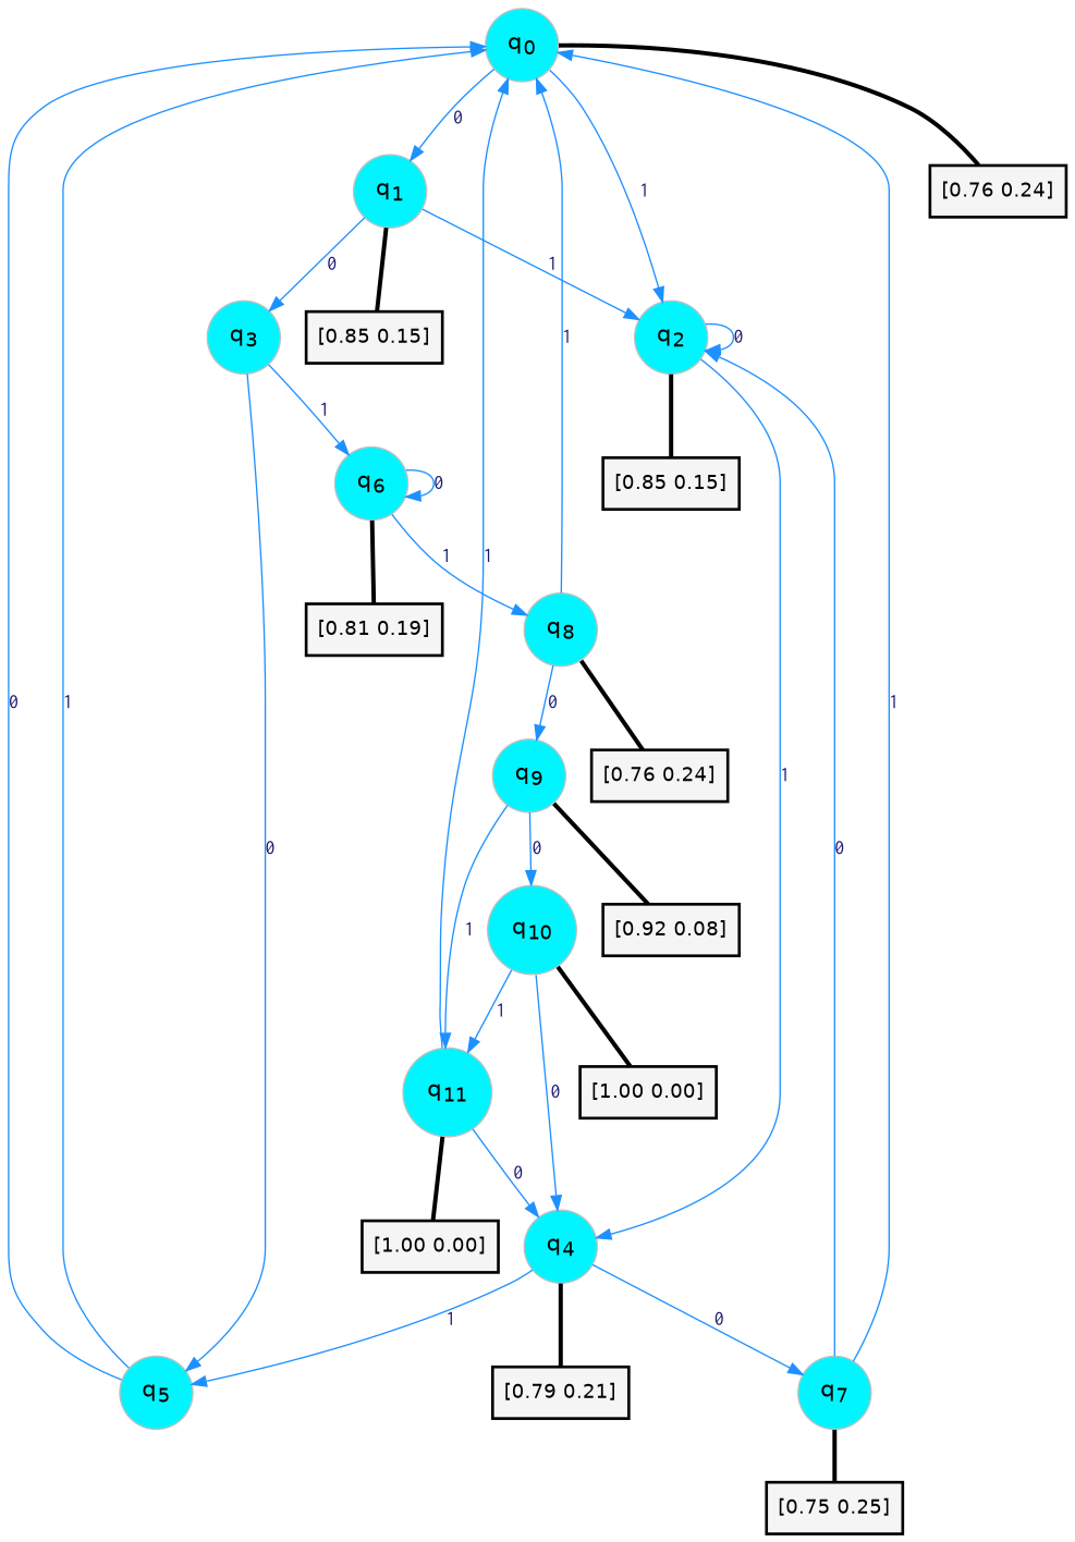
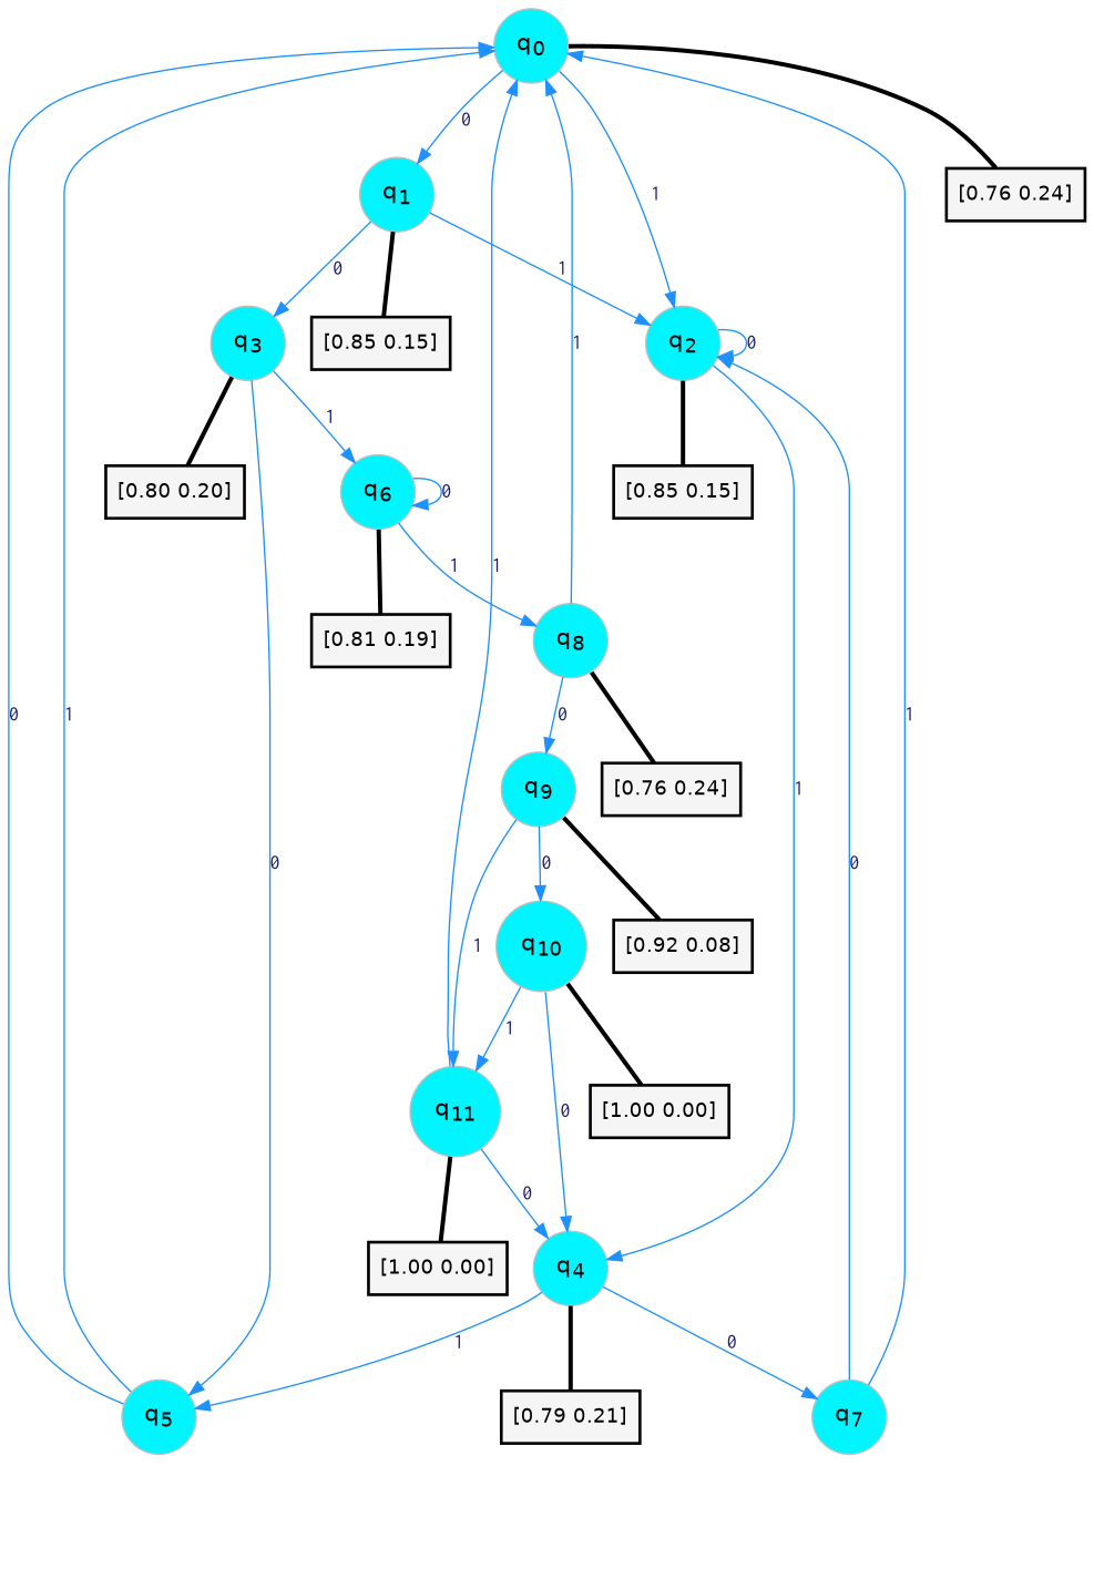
  digraph {
    rankdir=TD
    node [color=gray fillcolor=turquoise1 fontcolor=black fontname=Helvetica fontsize=16 fontweight=bold shape=circle style=filled]
    edge [arrowsize=1 color=dodgerblue1 fontcolor=midnightblue fontname=courier fontweight=bold penwidth=1 style=solid weight=20]
    n1 [label=<q<SUB>0</SUB>>]
    n2 [label=<q<SUB>1</SUB>>]
    n3 [label=<q<SUB>2</SUB>>]
    n4 [color=black fillcolor=whitesmoke fontsize=14 label="[0.76 0.24]" penwidth=2 shape=box]
    n5 [label=<q<SUB>3</SUB>>]
    n6 [color=black fillcolor=whitesmoke fontsize=14 label="[0.85 0.15]" penwidth=2 shape=box]
    n7 [label=<q<SUB>4</SUB>>]
    n8 [color=black fillcolor=whitesmoke fontsize=14 label="[0.85 0.15]" penwidth=2 shape=box]
    n9 [label=<q<SUB>5</SUB>>]
    n10 [label=<q<SUB>6</SUB>>]
+   n11 [color=black fillcolor=whitesmoke fontsize=14 label="[0.80 0.20]" penwidth=2 shape=box]
    n12 [label=<q<SUB>7</SUB>>]
    n13 [color=black fillcolor=whitesmoke fontsize=14 label="[0.79 0.21]" penwidth=2 shape=box]
    n14 [label=<q<SUB>8</SUB>>]
    n15 [color=black fillcolor=whitesmoke fontsize=14 label="[0.81 0.19]" penwidth=2 shape=box]
-   n16 [color=black fillcolor=whitesmoke fontsize=14 label="[0.75 0.25]" penwidth=2 shape=box]
    n17 [label=<q<SUB>9</SUB>>]
    n18 [color=black fillcolor=whitesmoke fontsize=14 label="[0.76 0.24]" penwidth=2 shape=box]
    n19 [label=<q<SUB>10</SUB>>]
    n20 [label=<q<SUB>11</SUB>>]
    n21 [color=black fillcolor=whitesmoke fontsize=14 label="[0.92 0.08]" penwidth=2 shape=box]
    n22 [color=black fillcolor=whitesmoke fontsize=14 label="[1.00 0.00]" penwidth=2 shape=box]
    n23 [color=black fillcolor=whitesmoke fontsize=14 label="[1.00 0.00]" penwidth=2 shape=box]
    n1 -> n2 [label=0]
    n1 -> n3 [label=1]
    n1 -> n4 [arrowhead=none color=black penwidth=3]
    n2 -> n3 [label=1]
    n2 -> n5 [label=0]
    n2 -> n6 [arrowhead=none color=black penwidth=3]
    n3 -> n3 [label=0]
    n3 -> n7 [label=1]
    n3 -> n8 [arrowhead=none color=black penwidth=3]
    n5 -> n9 [label=0]
    n5 -> n10 [label=1]
+   n5 -> n11 [arrowhead=none color=black penwidth=3]
    n7 -> n9 [label=1]
    n7 -> n12 [label=0]
    n7 -> n13 [arrowhead=none color=black penwidth=3]
    n9 -> n1 [label=0]
    n9 -> n1 [label=1]
    n10 -> n10 [label=0]
    n10 -> n14 [label=1]
    n10 -> n15 [arrowhead=none color=black penwidth=3]
    n12 -> n1 [label=1]
    n12 -> n3 [label=0]
-   n12 -> n16 [arrowhead=none color=black penwidth=3]
    n14 -> n1 [label=1]
    n14 -> n17 [label=0]
    n14 -> n18 [arrowhead=none color=black penwidth=3]
    n17 -> n19 [label=0]
    n17 -> n20 [label=1]
    n17 -> n21 [arrowhead=none color=black penwidth=3]
    n19 -> n7 [label=0]
    n19 -> n20 [label=1]
    n19 -> n22 [arrowhead=none color=black penwidth=3]
    n20 -> n1 [label=1]
    n20 -> n7 [label=0]
    n20 -> n23 [arrowhead=none color=black penwidth=3]
  }
